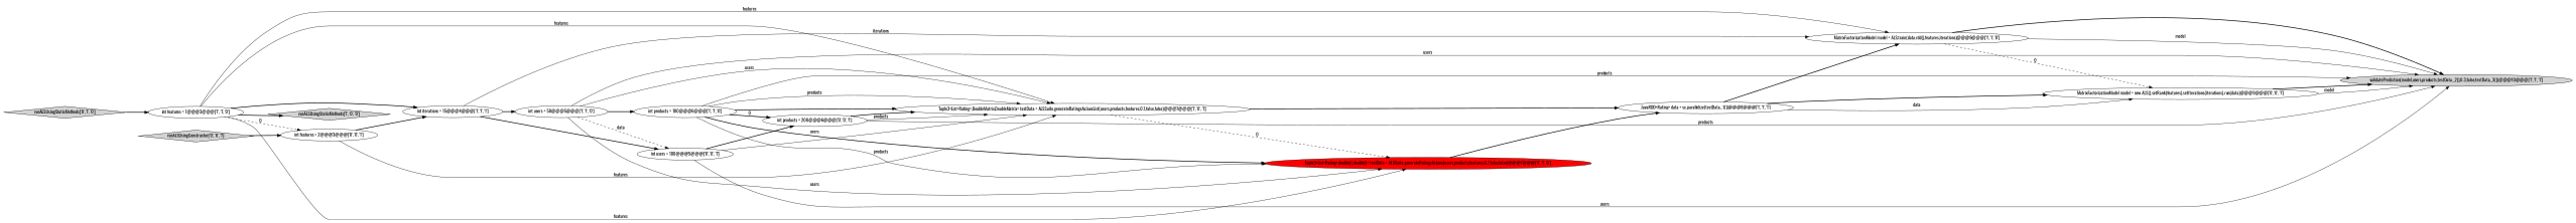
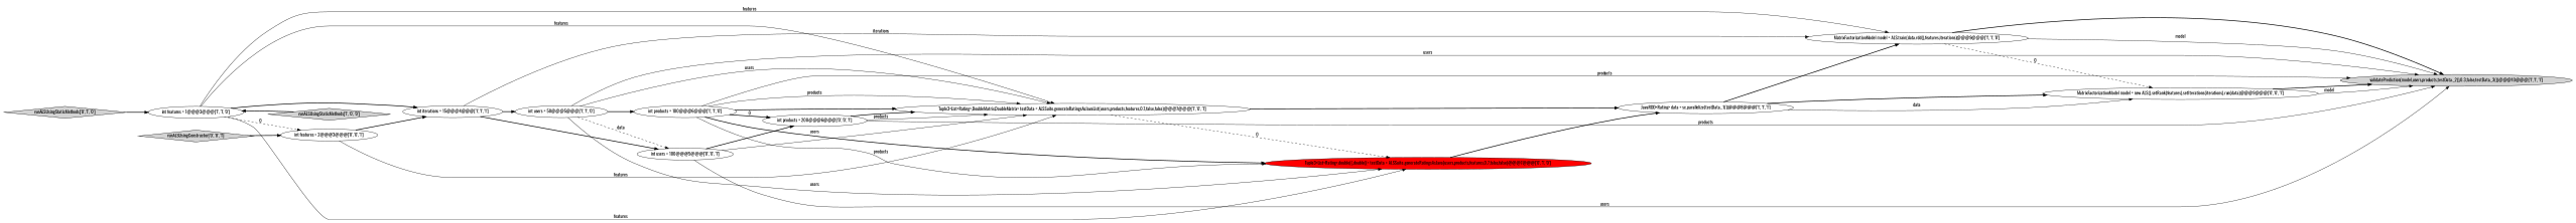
  digraph {
    fontname=Oswald
    rankdir=LR
    node [fillcolor=white fontname=Oswald shape=ellipse style=filled]
    edge [fontname=Oswald style=bold]
    n1 [label="int features = 1@@@3@@@['1', '1', '0']"]
    n2 [label="MatrixFactorizationModel model = ALS.train(data.rdd(),features,iterations)@@@9@@@['1', '1', '0']"]
    n3 [fillcolor=red label="Tuple3<List<Rating>,double((,double((> testData = ALSSuite.generateRatingsAsJava(users,products,features,0.7,false,false)@@@7@@@['0', '1', '0']"]
    n4 [label="int iterations = 15@@@4@@@['1', '1', '1']"]
    n5 [label="Tuple3<List<Rating>,DoubleMatrix,DoubleMatrix> testData = ALSSuite.generateRatingsAsJavaList(users,products,features,0.7,false,false)@@@7@@@['1', '0', '1']"]
    n6 [label="int features = 2@@@3@@@['0', '0', '1']"]
    n7 [fillcolor=lightgray label="validatePrediction(model,users,products,testData._2(),0.3,false,testData._3())@@@10@@@['1', '1', '1']"]
    n8 [label="MatrixFactorizationModel model = new ALS().setRank(features).setIterations(iterations).run(data)@@@9@@@['0', '0', '1']"]
    n9 [label="JavaRDD<Rating> data = sc.parallelize(testData._1())@@@8@@@['1', '1', '1']"]
    n10 [label="int users = 50@@@5@@@['1', '1', '0']"]
    n11 [label="int users = 100@@@5@@@['0', '0', '1']"]
    n12 [label="int products = 200@@@6@@@['0', '0', '1']"]
    n13 [label="int products = 100@@@6@@@['1', '1', '0']"]
    n14 [fillcolor=lightgray label="runALSUsingStaticMethods['1', '0', '0']" shape=diamond]
    n15 [fillcolor=lightgray label="runALSUsingStaticMethods['0', '1', '0']" shape=diamond]
    n16 [fillcolor=lightgray label="runALSUsingConstructor['0', '0', '1']" shape=diamond]
    n1 -> n2 [label=features style=solid]
    n1 -> n3 [label=features style=solid]
    n1 -> n4
    n1 -> n5 [label=features style=solid]
    n1 -> n6 [label=0 style=dashed]
    n2 -> n7
    n2 -> n7 [label=model style=solid]
    n2 -> n8 [label=0 style=dashed]
    n3 -> n9
    n4 -> n2 [label=iterations style=solid]
    n4 -> n10
    n4 -> n11
    n5 -> n3 [label=0 style=dashed]
    n5 -> n9
    n6 -> n4
    n6 -> n5 [label=features style=solid]
    n8 -> n7
    n8 -> n7 [label=model style=solid]
    n9 -> n2
    n9 -> n8
    n9 -> n8 [label=data style=solid]
    n10 -> n3 [label=users style=solid]
    n10 -> n5 [label=users style=solid]
    n10 -> n7 [label=users style=solid]
    n10 -> n11 [label=data style=dashed]
    n10 -> n13
    n11 -> n5 [label=users style=solid]
    n11 -> n7 [label=users style=solid]
    n11 -> n12
    n12 -> n5 [label=products style=solid]
    n12 -> n5
    n12 -> n7 [label=products style=solid]
    n13 -> n3
    n13 -> n3 [label=products style=solid]
    n13 -> n5 [label=products style=solid]
    n13 -> n5
    n13 -> n7 [label=products style=solid]
    n13 -> n12 [label=0]
-   n1 -> n14
+   n14 -> n1
    n15 -> n1
    n16 -> n6
  }
